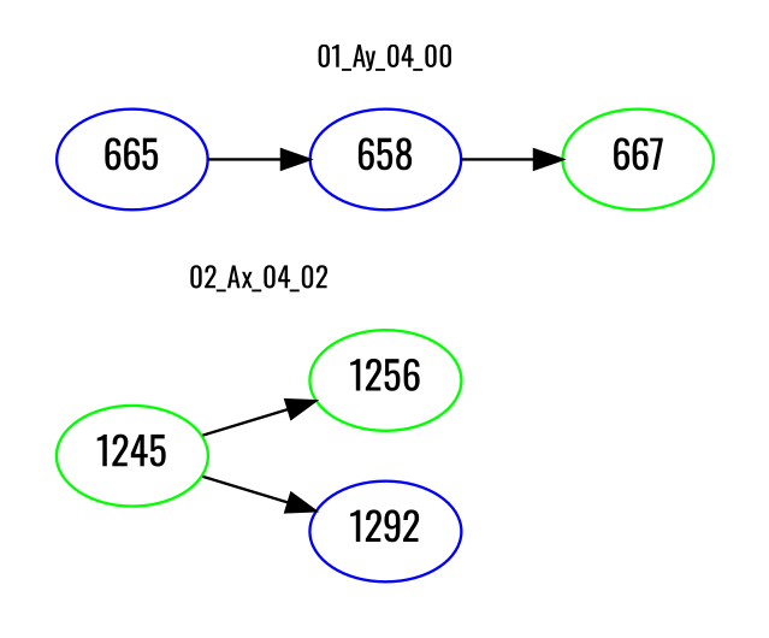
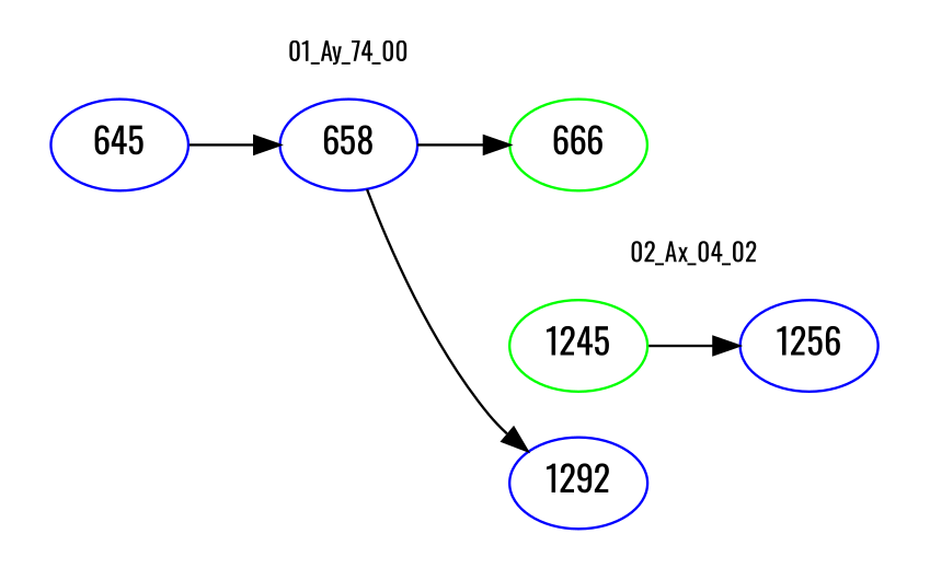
  digraph {
    fontname=Oswald
    rankdir=LR
    node [color=green fontname=Oswald]
    edge [color=black fontname=Oswald]
    n1 [label=1245]
    n2 [color=blue label=1292]
-   n3 [label=1256]
+   n3 [color=blue label=1256]
    n4 [color=blue label=658]
-   n5 [color=blue label=665]
-   n6 [label=667]
+   n5 [color=blue label=645]
+   n6 [label=666]
    subgraph cluster_1 {
      color=white
      fontsize=10
      label="02_Ax_04_02"
      n1
      n2
      n3
    }
    subgraph cluster_2 {
      color=white
      fontsize=10
-     label="01_Ay_04_00"
+     label="01_Ay_74_00"
      n4
      n5
      n6
    }
-   n1 -> n2
+   n4 -> n2
    n1 -> n3
    n4 -> n6
    n5 -> n4
  }
